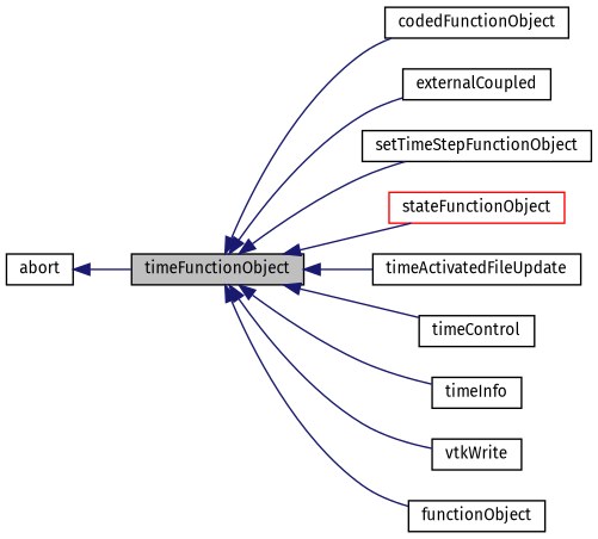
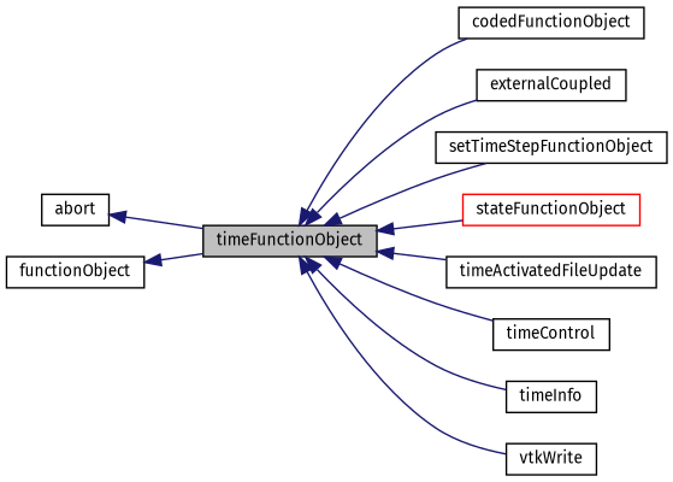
  digraph {
    fontname="Fira Sans"
    rankdir=LR
    node [color=black fontname="Fira Sans" fontsize=10 shape=record]
    edge [color=midnightblue dir=back fontname="Fira Sans" fontsize=10 labelfontname=Helvetica labelfontsize=10 style=solid]
    n1 [fillcolor=grey75 fontcolor=black height=0.2 label=timeFunctionObject style=filled width=0.4]
    n2 [height=0.2 label=codedFunctionObject width=0.4]
    n3 [height=0.2 label=externalCoupled width=0.4]
    n4 [height=0.2 label=setTimeStepFunctionObject width=0.4]
    n5 [color=red height=0.2 label=stateFunctionObject width=0.4]
    n6 [height=0.2 label=timeActivatedFileUpdate width=0.4]
    n7 [height=0.2 label=timeControl width=0.4]
    n8 [height=0.2 label=timeInfo width=0.4]
    n9 [height=0.2 label=vtkWrite width=0.4]
    n10 [height=0.2 label=abort width=0.4]
    n11 [height=0.2 label=functionObject width=0.4]
    n1 -> n2
    n1 -> n3
    n1 -> n4
    n1 -> n5
    n1 -> n6
    n1 -> n7
    n1 -> n8
    n1 -> n9
    n10 -> n1
-   n1 -> n11
+   n11 -> n1
  }
